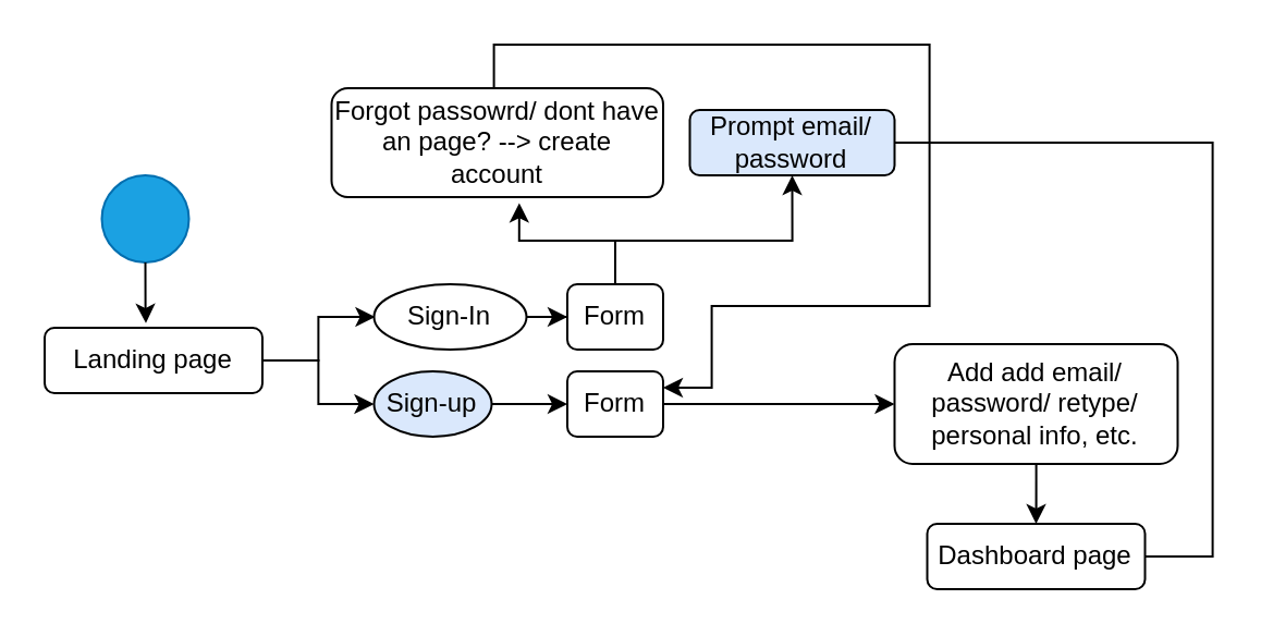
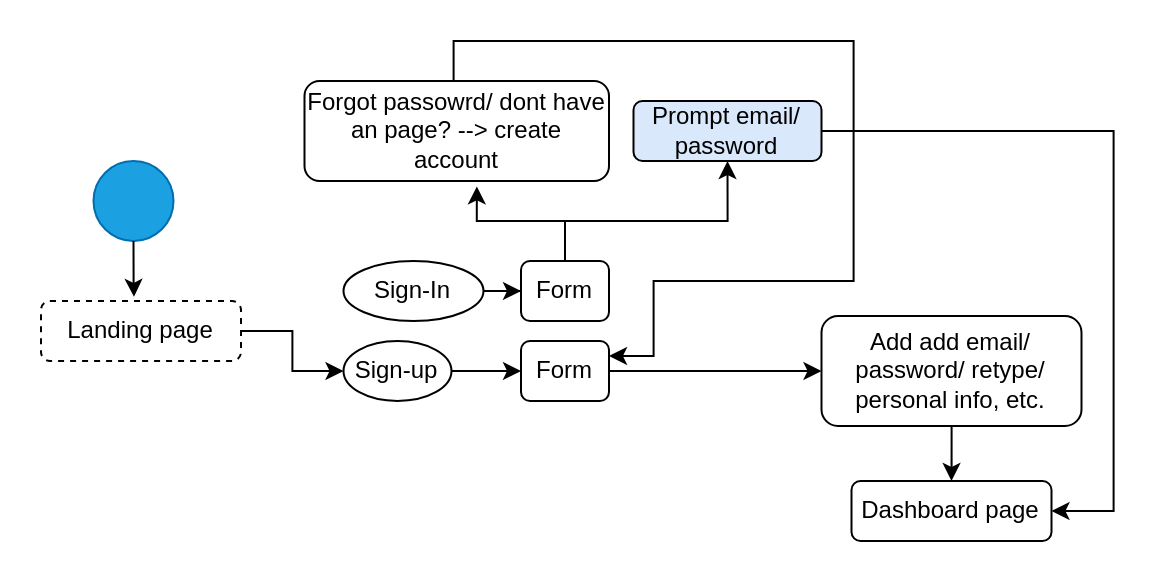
  <mxCell id="0" />
  <mxCell id="1" parent="0" />
  <mxCell id="2" value="" style="ellipse;whiteSpace=wrap;html=1;fillColor=#1ba1e2;fontColor=#ffffff;strokeColor=#006EAF;" vertex="1" parent="1"><mxGeometry x="46.25" y="80" width="40" height="40" as="geometry" /></mxCell>
  <mxCell id="3" style="edgeStyle=orthogonalEdgeStyle;rounded=0;orthogonalLoop=1;jettySize=auto;html=1;entryX=0;entryY=0.5;entryDx=0;entryDy=0;" edge="1" parent="1" source="4" target="9"><mxGeometry relative="1" as="geometry" /></mxCell>
- <mxCell id="4" value="Landing page" style="rounded=1;whiteSpace=wrap;html=1;" vertex="1" parent="1"><mxGeometry x="20" y="150" width="100" height="30" as="geometry" /></mxCell>
+ <mxCell id="4" value="Landing page" style="rounded=1;whiteSpace=wrap;html=1;dashed=1;" vertex="1" parent="1"><mxGeometry x="20" y="150" width="100" height="30" as="geometry" /></mxCell>
  <mxCell id="5" style="edgeStyle=orthogonalEdgeStyle;rounded=0;orthogonalLoop=1;jettySize=auto;html=1;entryX=0.465;entryY=-0.069;entryDx=0;entryDy=0;entryPerimeter=0;" edge="1" parent="1" source="2" target="4"><mxGeometry relative="1" as="geometry" /></mxCell>
  <mxCell id="6" style="edgeStyle=orthogonalEdgeStyle;rounded=0;orthogonalLoop=1;jettySize=auto;html=1;entryX=0;entryY=0.5;entryDx=0;entryDy=0;" edge="1" parent="1" source="7" target="12"><mxGeometry relative="1" as="geometry" /></mxCell>
  <mxCell id="7" value="Sign-In" style="ellipse;whiteSpace=wrap;html=1;" vertex="1" parent="1"><mxGeometry x="171.25" y="130" width="70" height="30" as="geometry" /></mxCell>
  <mxCell id="8" style="edgeStyle=orthogonalEdgeStyle;rounded=0;orthogonalLoop=1;jettySize=auto;html=1;entryX=0;entryY=0.5;entryDx=0;entryDy=0;" edge="1" parent="1" source="9" target="14"><mxGeometry relative="1" as="geometry" /></mxCell>
- <mxCell id="9" value="Sign-up" style="ellipse;whiteSpace=wrap;html=1;fillColor=#dae8fc;" vertex="1" parent="1"><mxGeometry x="171.25" y="170" width="54" height="30" as="geometry" /></mxCell>
- <mxCell id="10" style="edgeStyle=orthogonalEdgeStyle;rounded=0;orthogonalLoop=1;jettySize=auto;html=1;entryX=0.007;entryY=0.5;entryDx=0;entryDy=0;entryPerimeter=0;" edge="1" parent="1" source="4" target="7"><mxGeometry relative="1" as="geometry" /></mxCell>
+ <mxCell id="9" value="Sign-up" style="ellipse;whiteSpace=wrap;html=1;" vertex="1" parent="1"><mxGeometry x="171.25" y="170" width="54" height="30" as="geometry" /></mxCell>
  <mxCell id="11" style="edgeStyle=orthogonalEdgeStyle;rounded=0;orthogonalLoop=1;jettySize=auto;html=1;entryX=0.5;entryY=1;entryDx=0;entryDy=0;exitX=0.5;exitY=0;exitDx=0;exitDy=0;" edge="1" parent="1" source="12" target="18"><mxGeometry relative="1" as="geometry"><Array as="points"><mxPoint x="282.25" y="110" /><mxPoint x="363.25" y="110" /></Array></mxGeometry></mxCell>
  <mxCell id="12" value="Form" style="rounded=1;whiteSpace=wrap;html=1;" vertex="1" parent="1"><mxGeometry x="260" y="130" width="44" height="30" as="geometry" /></mxCell>
  <mxCell id="13" style="edgeStyle=orthogonalEdgeStyle;rounded=0;orthogonalLoop=1;jettySize=auto;html=1;entryX=0;entryY=0.5;entryDx=0;entryDy=0;" edge="1" parent="1" source="14" target="16"><mxGeometry relative="1" as="geometry" /></mxCell>
  <mxCell id="14" value="Form" style="rounded=1;whiteSpace=wrap;html=1;" vertex="1" parent="1"><mxGeometry x="260" y="170" width="44" height="30" as="geometry" /></mxCell>
  <mxCell id="15" style="edgeStyle=orthogonalEdgeStyle;rounded=0;orthogonalLoop=1;jettySize=auto;html=1;entryX=0.5;entryY=0;entryDx=0;entryDy=0;" edge="1" parent="1" source="16" target="22"><mxGeometry relative="1" as="geometry" /></mxCell>
  <mxCell id="16" value="Add add email/ password/ retype/ personal info, etc." style="rounded=1;whiteSpace=wrap;html=1;" vertex="1" parent="1"><mxGeometry x="410.25" y="157.5" width="130" height="55" as="geometry" /></mxCell>
- <mxCell id="17" style="edgeStyle=orthogonalEdgeStyle;rounded=0;orthogonalLoop=1;jettySize=auto;html=1;entryX=1;entryY=0.5;entryDx=0;entryDy=0;endArrow=none;" edge="1" parent="1" source="18" target="22"><mxGeometry relative="1" as="geometry"><Array as="points"><mxPoint x="556.25" y="65" /><mxPoint x="556.25" y="255" /></Array></mxGeometry></mxCell>
+ <mxCell id="17" style="edgeStyle=orthogonalEdgeStyle;rounded=0;orthogonalLoop=1;jettySize=auto;html=1;entryX=1;entryY=0.5;entryDx=0;entryDy=0;" edge="1" parent="1" source="18" target="22"><mxGeometry relative="1" as="geometry"><Array as="points"><mxPoint x="556.25" y="65" /><mxPoint x="556.25" y="255" /></Array></mxGeometry></mxCell>
  <mxCell id="18" value="Prompt email/ password" style="rounded=1;whiteSpace=wrap;html=1;fillColor=#dae8fc;" vertex="1" parent="1"><mxGeometry x="316.25" y="50" width="94" height="30" as="geometry" /></mxCell>
  <mxCell id="19" style="edgeStyle=orthogonalEdgeStyle;rounded=0;orthogonalLoop=1;jettySize=auto;html=1;entryX=1;entryY=0.25;entryDx=0;entryDy=0;exitX=0.5;exitY=0;exitDx=0;exitDy=0;" edge="1" parent="1" source="20" target="14"><mxGeometry relative="1" as="geometry"><Array as="points"><mxPoint x="226.25" y="40" /><mxPoint x="226.25" y="20" /><mxPoint x="426.25" y="20" /><mxPoint x="426.25" y="140" /><mxPoint x="326.25" y="140" /><mxPoint x="326.25" y="178" /></Array></mxGeometry></mxCell>
  <mxCell id="20" value="Forgot passowrd/ dont have an page? --&amp;gt; create account" style="rounded=1;whiteSpace=wrap;html=1;" vertex="1" parent="1"><mxGeometry x="151.75" y="40" width="152.25" height="50" as="geometry" /></mxCell>
  <mxCell id="21" style="edgeStyle=orthogonalEdgeStyle;rounded=0;orthogonalLoop=1;jettySize=auto;html=1;entryX=0.566;entryY=1.054;entryDx=0;entryDy=0;entryPerimeter=0;" edge="1" parent="1" source="12" target="20"><mxGeometry relative="1" as="geometry" /></mxCell>
  <mxCell id="22" value="Dashboard page" style="rounded=1;whiteSpace=wrap;html=1;" vertex="1" parent="1"><mxGeometry x="425.25" y="240" width="100" height="30" as="geometry" /></mxCell>
